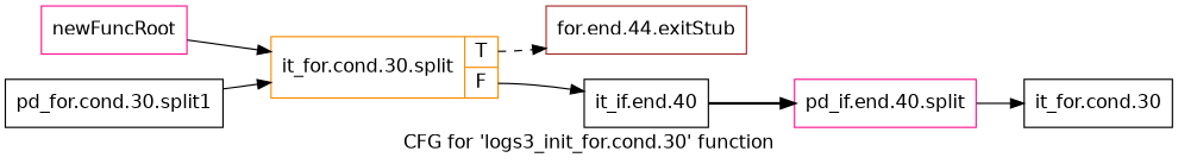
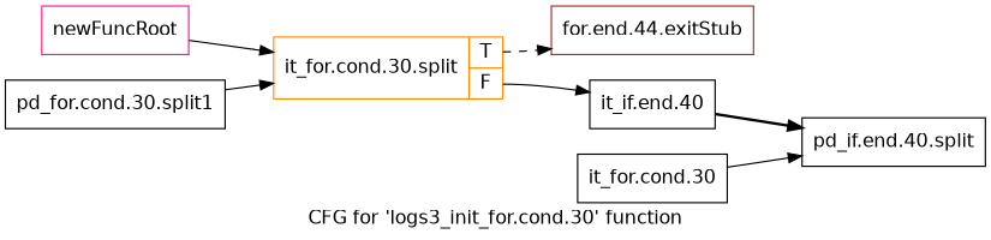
  digraph {
    fontname="DejaVu Sans"
    label="CFG for 'logs3_init_for.cond.30' function"
    rankdir=LR
    node [color=black fontname="DejaVu Sans" shape=record]
    edge [fontname="DejaVu Sans" style=solid]
    n1 [color=deeppink label="{newFuncRoot}"]
    n2 [color=darkorange label="{it_for.cond.30.split|{<s0>T|<s1>F}}"]
    n3 [label="{it_for.cond.30}"]
    n4 [label="{pd_for.cond.30.split1}"]
    n5 [color=brown label="{for.end.44.exitStub}"]
    n6 [label="{it_if.end.40}"]
-   n7 [color=deeppink label="{pd_if.end.40.split}"]
+   n7 [label="{pd_if.end.40.split}"]
    n1 -> n2
    n2 -> n5 [style=dashed tailport=s0]
    n2 -> n6 [tailport=s1]
    n4 -> n2
    n6 -> n7 [style=bold]
-   n7 -> n3
+   n3 -> n7
  }
